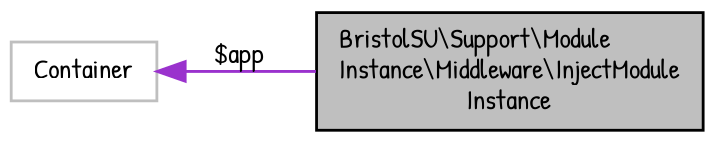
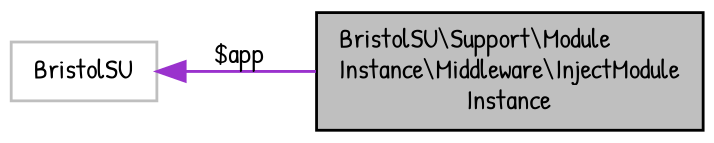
  digraph {
    rankdir=LR
    fontname="Patrick Hand"
    node [fontname="Patrick Hand" fontsize=10 shape=record style=filled]
    n1 [color=black fillcolor=grey75 fontcolor=black height=0.2 label="BristolSU\\Support\\Module\lInstance\\Middleware\\InjectModule\lInstance" width=0.4]
-   n2 [color=grey75 fillcolor=white height=0.2 label=Container width=0.4]
+   n2 [color=grey75 fillcolor=white height=0.2 label=BristolSU width=0.4]
    n2 -> n1 [color=darkorchid3 dir=back fontname="Patrick Hand" fontsize=10 label=" $app" labelfontname=Helvetica labelfontsize=10 style=solid]
  }
